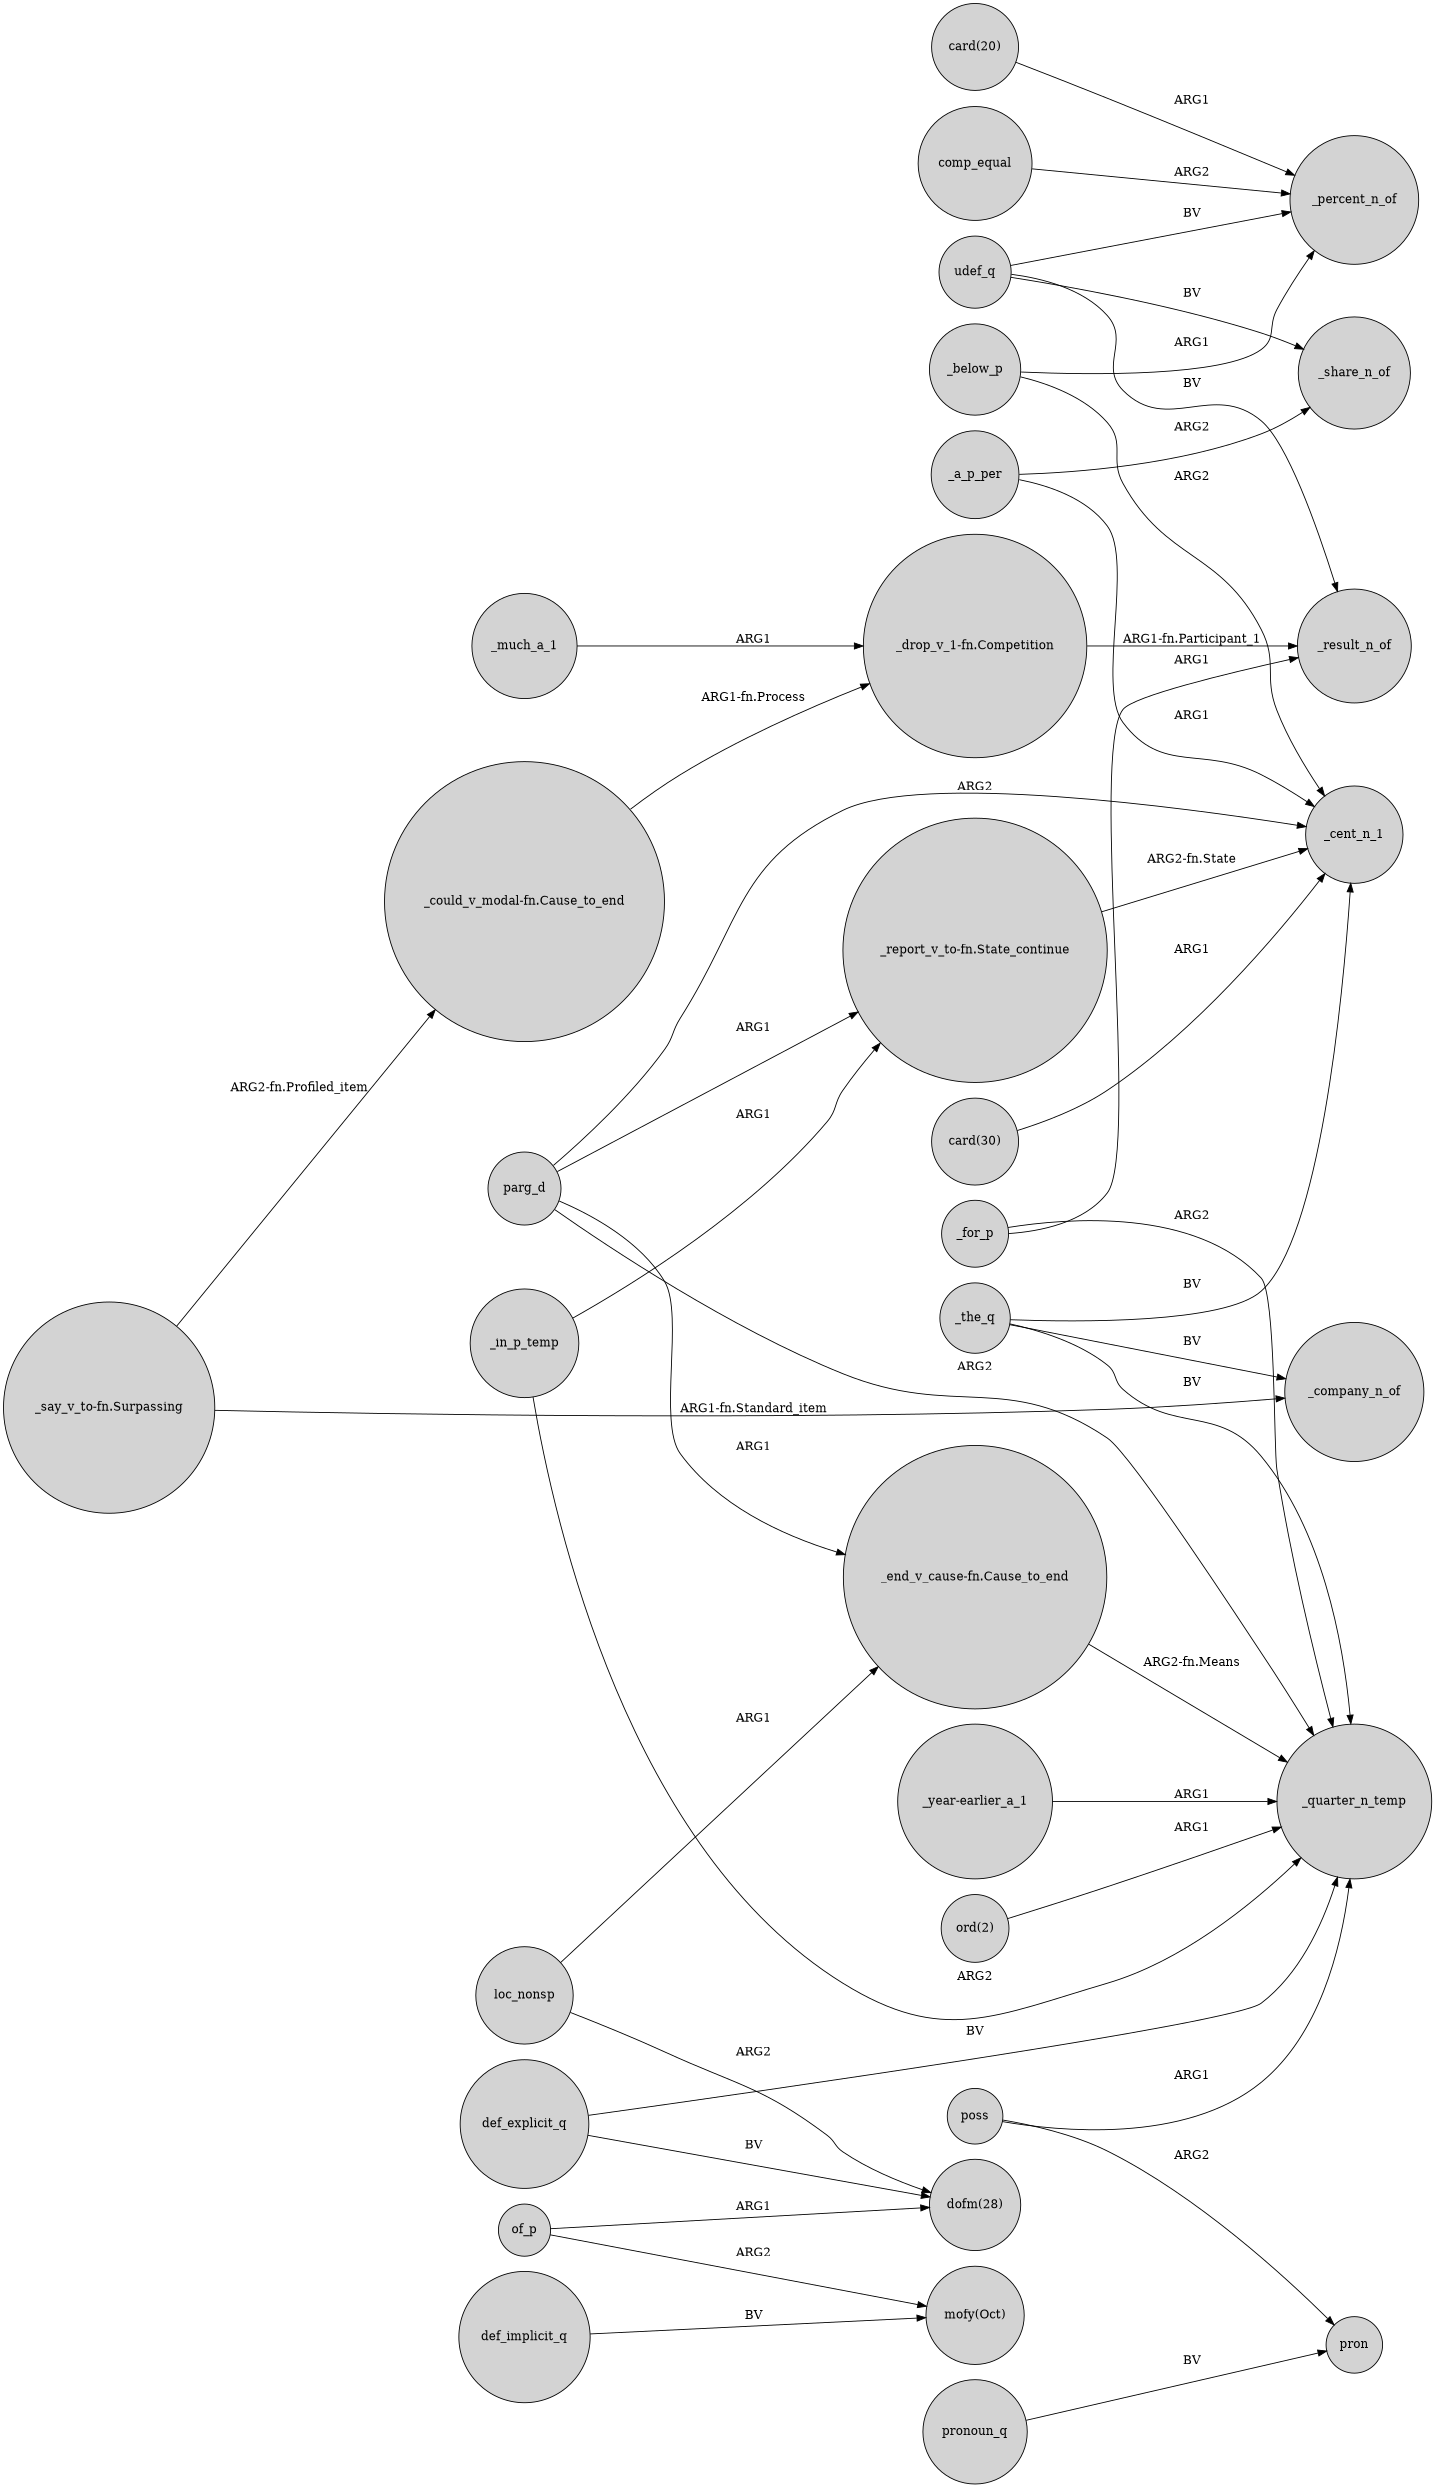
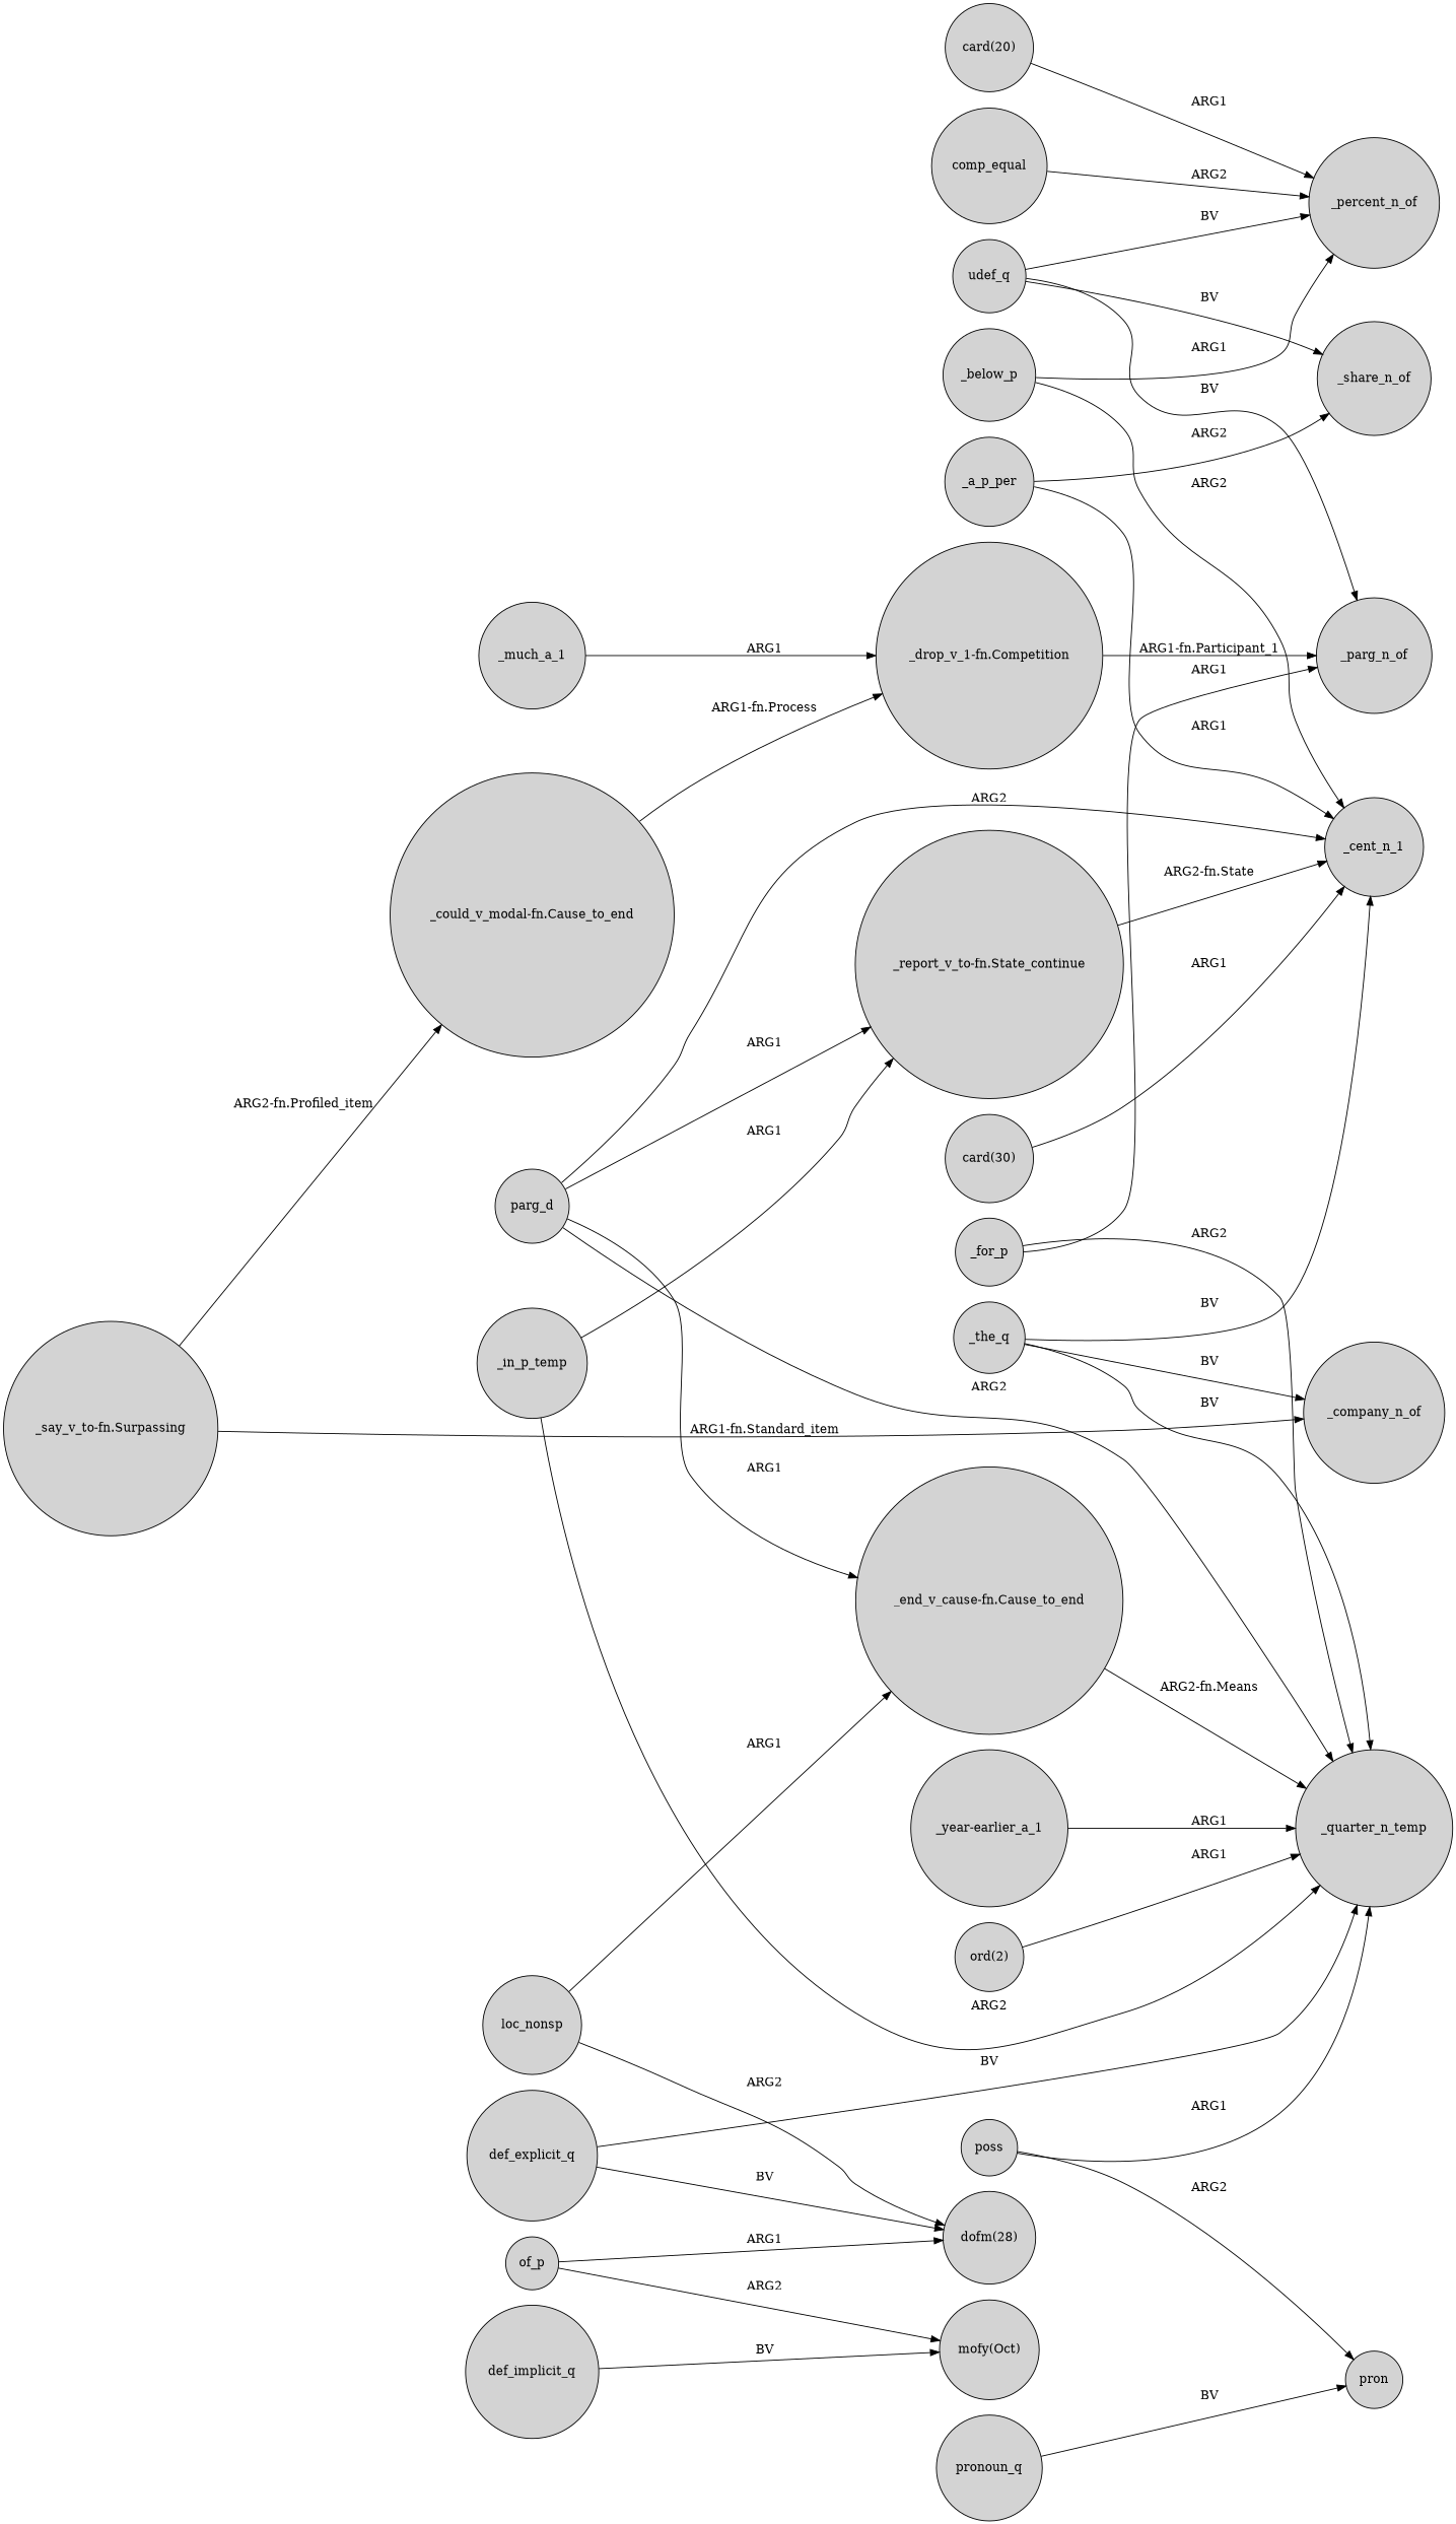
  digraph {
    rankdir=LR
    node [shape=circle style=filled]
    parg_d
    "_end_v_cause-fn.Cause_to_end"
    _quarter_n_temp
    _cent_n_1
    "_report_v_to-fn.State_continue"
    comp_equal
    _percent_n_of
    _much_a_1
    "_drop_v_1-fn.Competition"
    _in_p_temp
    "card(30)"
    "card(20)"
    _a_p_per
    _share_n_of
    _below_p
    "_say_v_to-fn.Surpassing"
    _company_n_of
    "_could_v_modal-fn.Cause_to_end"
    of_p
    "mofy(Oct)"
    "dofm(28)"
    _the_q
-   _result_n_of
+   _result_n_of [label=_parg_n_of]
    def_explicit_q
    pronoun_q
    pron
    loc_nonsp
    poss
    _for_p
    udef_q
    "_year-earlier_a_1"
    def_implicit_q
    "ord(2)"
    parg_d -> "_end_v_cause-fn.Cause_to_end" [label=ARG1]
    parg_d -> _quarter_n_temp [label=ARG2]
    parg_d -> _cent_n_1 [label=ARG2]
    parg_d -> "_report_v_to-fn.State_continue" [label=ARG1]
    "_end_v_cause-fn.Cause_to_end" -> _quarter_n_temp [label="ARG2-fn.Means"]
    "_report_v_to-fn.State_continue" -> _cent_n_1 [label="ARG2-fn.State"]
    comp_equal -> _percent_n_of [label=ARG2]
    _much_a_1 -> "_drop_v_1-fn.Competition" [label=ARG1]
    "_drop_v_1-fn.Competition" -> _result_n_of [label="ARG1-fn.Participant_1"]
    _in_p_temp -> _quarter_n_temp [label=ARG2]
    _in_p_temp -> "_report_v_to-fn.State_continue" [label=ARG1]
    "card(30)" -> _cent_n_1 [label=ARG1]
    "card(20)" -> _percent_n_of [label=ARG1]
    _a_p_per -> _cent_n_1 [label=ARG1]
    _a_p_per -> _share_n_of [label=ARG2]
    _below_p -> _cent_n_1 [label=ARG2]
    _below_p -> _percent_n_of [label=ARG1]
    "_say_v_to-fn.Surpassing" -> _company_n_of [label="ARG1-fn.Standard_item"]
    "_say_v_to-fn.Surpassing" -> "_could_v_modal-fn.Cause_to_end" [label="ARG2-fn.Profiled_item"]
    "_could_v_modal-fn.Cause_to_end" -> "_drop_v_1-fn.Competition" [label="ARG1-fn.Process"]
    of_p -> "mofy(Oct)" [label=ARG2]
    of_p -> "dofm(28)" [label=ARG1]
    _the_q -> _quarter_n_temp [label=BV]
    _the_q -> _cent_n_1 [label=BV]
    _the_q -> _company_n_of [label=BV]
    def_explicit_q -> _quarter_n_temp [label=BV]
    def_explicit_q -> "dofm(28)" [label=BV]
    pronoun_q -> pron [label=BV]
    loc_nonsp -> "_end_v_cause-fn.Cause_to_end" [label=ARG1]
    loc_nonsp -> "dofm(28)" [label=ARG2]
    poss -> _quarter_n_temp [label=ARG1]
    poss -> pron [label=ARG2]
    _for_p -> _quarter_n_temp [label=ARG2]
    _for_p -> _result_n_of [label=ARG1]
    udef_q -> _percent_n_of [label=BV]
    udef_q -> _share_n_of [label=BV]
    udef_q -> _result_n_of [label=BV]
    "_year-earlier_a_1" -> _quarter_n_temp [label=ARG1]
    def_implicit_q -> "mofy(Oct)" [label=BV]
    "ord(2)" -> _quarter_n_temp [label=ARG1]
  }
